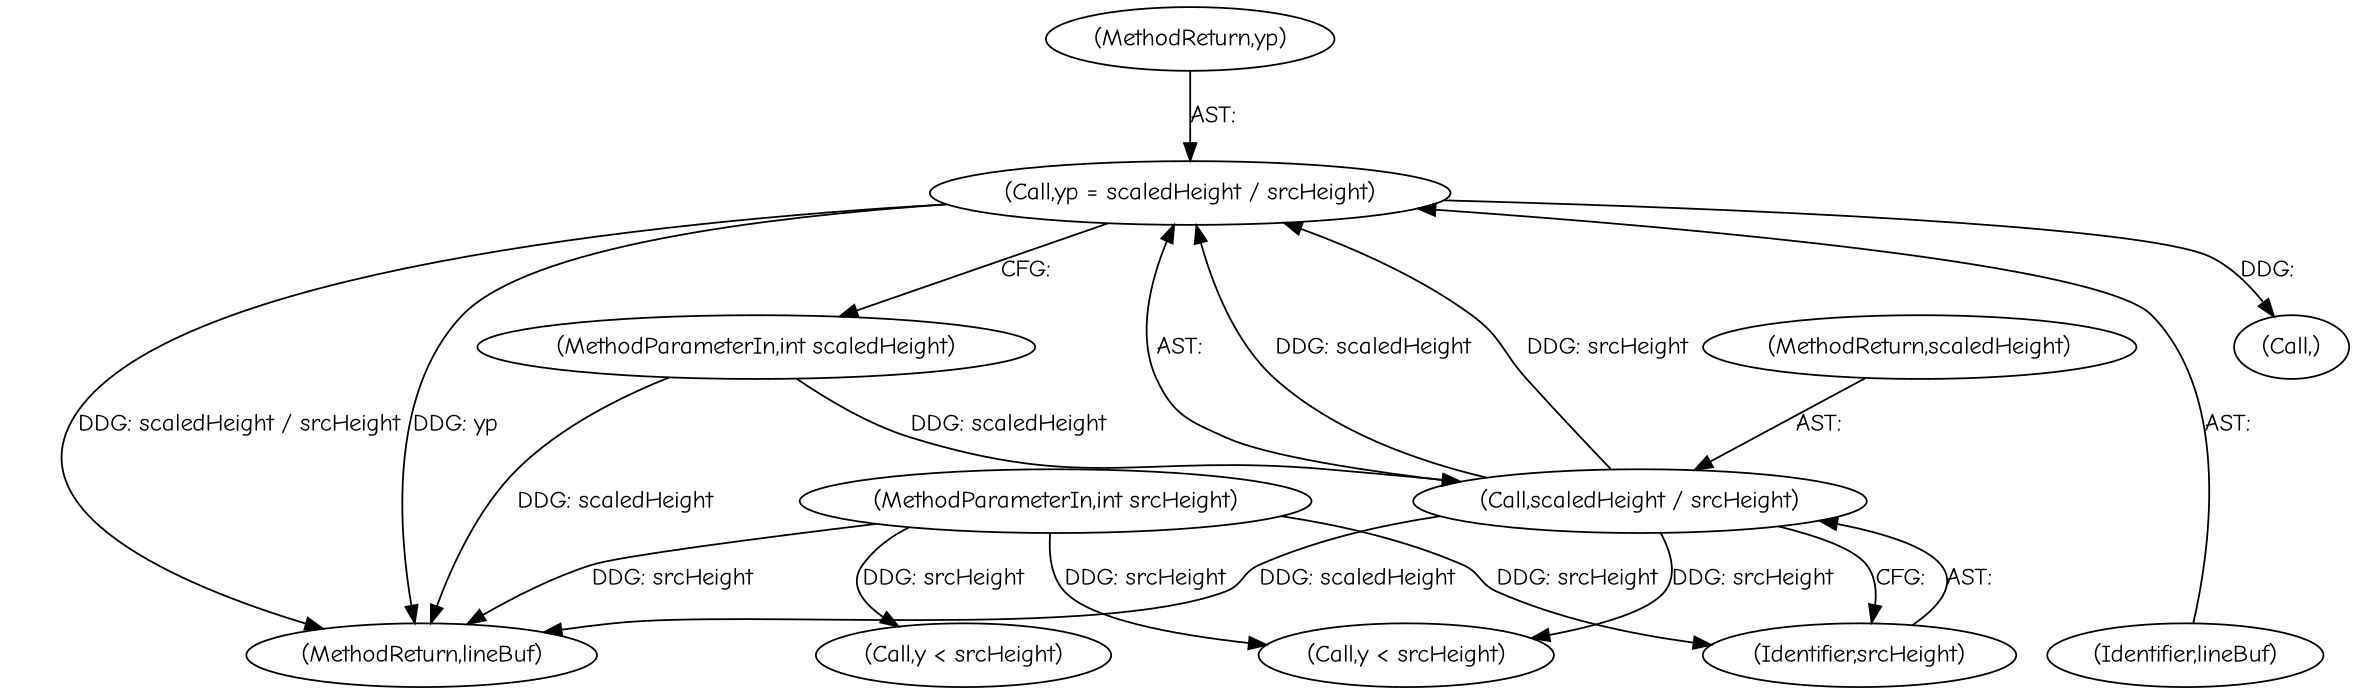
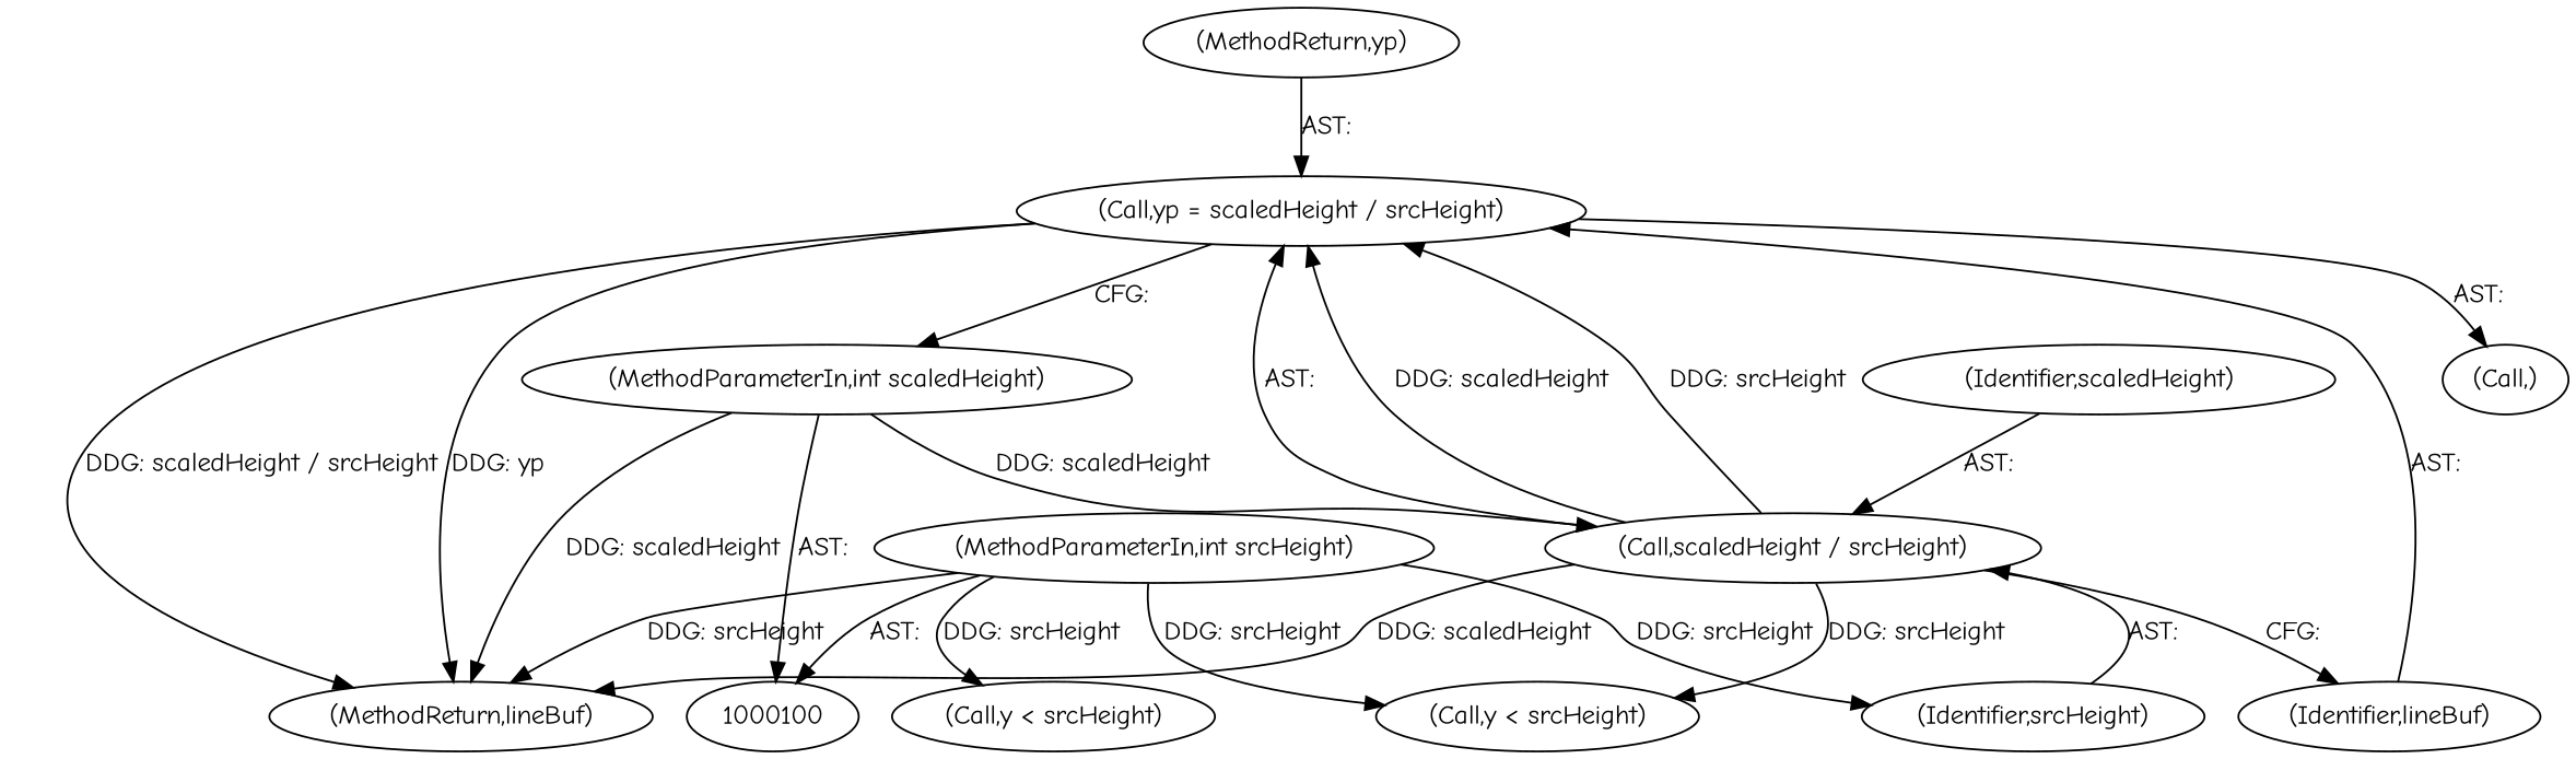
  digraph {
    fontname="Comic Neue"
    node [fontname="Comic Neue"]
    edge [fontname="Comic Neue"]
    n1 [label="(Call,yp = scaledHeight / srcHeight)"]
    n2 [label="(MethodReturn,lineBuf)"]
    n3 [label="(Call,)"]
    n4 [label="(MethodParameterIn,int scaledHeight)"]
    n5 [label="(Call,scaledHeight / srcHeight)"]
    n6 [label="(Identifier,srcHeight)"]
    n7 [label="(Call,y < srcHeight)"]
+   1000100
    n9 [label="(MethodParameterIn,int srcHeight)"]
    n10 [label="(Call,y < srcHeight)"]
    n11 [label="(MethodReturn,yp)"]
    n12 [label="(Identifier,lineBuf)"]
-   n13 [label="(MethodReturn,scaledHeight)"]
+   n13 [label="(Identifier,scaledHeight)"]
    n1 -> n2 [label="DDG: yp"]
    n1 -> n2 [label="DDG: scaledHeight / srcHeight"]
-   n1 -> n3 [label="DDG: "]
+   n1 -> n3 [label="AST: "]
    n1 -> n4 [label="CFG: "]
    n4 -> n2 [label="DDG: scaledHeight"]
    n4 -> n5 [label="DDG: scaledHeight"]
+   n4 -> 1000100 [label="AST: "]
    n5 -> n1 [label="AST: "]
    n5 -> n1 [label="DDG: scaledHeight"]
    n5 -> n1 [label="DDG: srcHeight"]
    n5 -> n2 [label="DDG: scaledHeight"]
-   n5 -> n6 [label="CFG: "]
+   n5 -> n12 [label="CFG: "]
    n5 -> n7 [label="DDG: srcHeight"]
    n6 -> n5 [label="AST: "]
    n9 -> n2 [label="DDG: srcHeight"]
    n9 -> n6 [label="DDG: srcHeight"]
    n9 -> n7 [label="DDG: srcHeight"]
+   n9 -> 1000100 [label="AST: "]
    n9 -> n10 [label="DDG: srcHeight"]
    n11 -> n1 [label="AST: "]
    n12 -> n1 [label="AST: "]
    n13 -> n5 [label="AST: "]
  }
